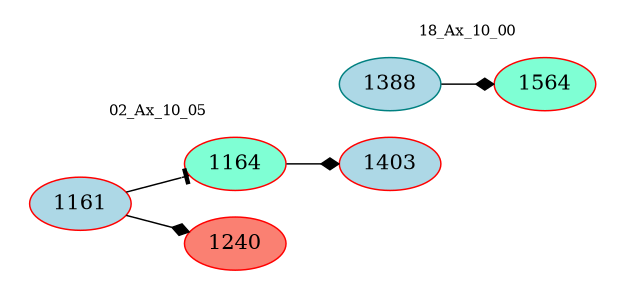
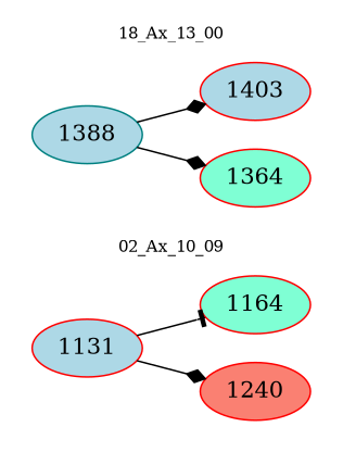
  digraph {
    rankdir=LR
    node [color=red fillcolor=lightblue style=filled]
    edge [arrowhead=diamond color=black]
-   n1 [label=1161]
+   n1 [label=1131]
    n2 [fillcolor=salmon label=1240]
    n3 [fillcolor=aquamarine label=1164]
    n4 [color=teal label=1388]
-   n5 [fillcolor=aquamarine label=1564]
+   n5 [fillcolor=aquamarine label=1364]
    n6 [label=1403]
    subgraph cluster_1 {
      color=white
      fontsize=10
-     label="02_Ax_10_05"
+     label="02_Ax_10_09"
      n1
      n2
      n3
    }
    subgraph cluster_2 {
      color=white
      fontsize=10
-     label="18_Ax_10_00"
+     label="18_Ax_13_00"
      n4
      n5
      n6
    }
    n1 -> n2
    n1 -> n3 [arrowhead=tee]
    n4 -> n5
-   n3 -> n6
+   n4 -> n6
  }
